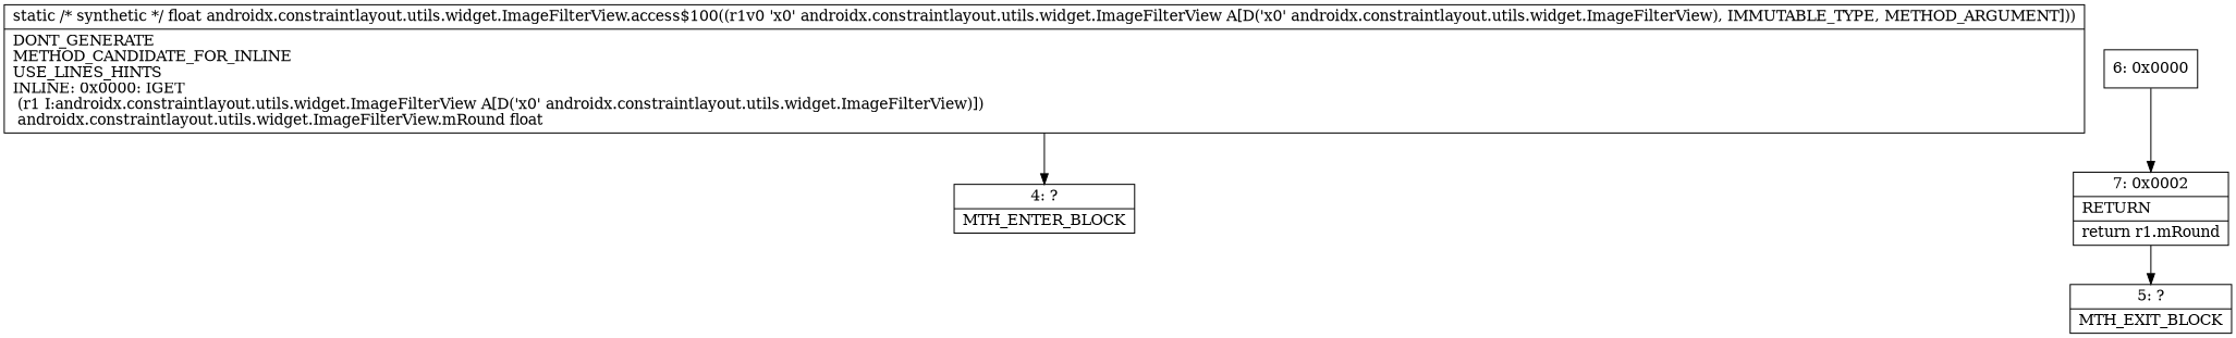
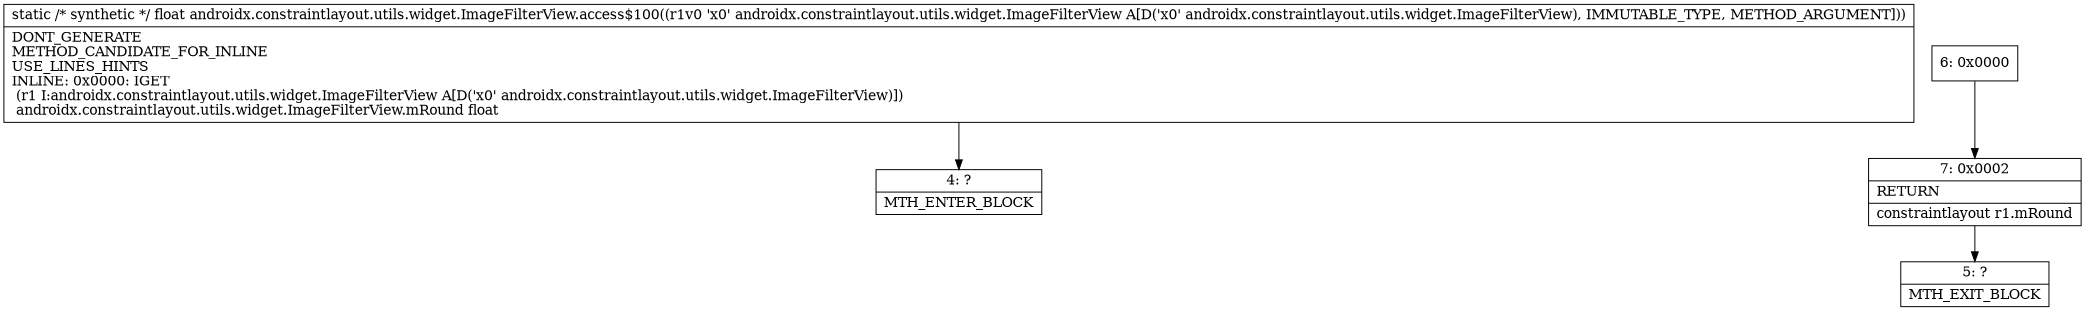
  digraph {
    node [shape=record]
    n1 [label="{4\:\ ?|MTH_ENTER_BLOCK\l}"]
    n2 [label="{6\:\ 0x0000}"]
-   n3 [label="{7\:\ 0x0002|RETURN\l|return r1.mRound\l}"]
+   n3 [label="{7\:\ 0x0002|RETURN\l|constraintlayout r1.mRound\l}"]
    n4 [label="{5\:\ ?|MTH_EXIT_BLOCK\l}"]
    n5 [label="{static \/* synthetic *\/ float androidx.constraintlayout.utils.widget.ImageFilterView.access$100((r1v0 'x0' androidx.constraintlayout.utils.widget.ImageFilterView A[D('x0' androidx.constraintlayout.utils.widget.ImageFilterView), IMMUTABLE_TYPE, METHOD_ARGUMENT]))  | DONT_GENERATE\lMETHOD_CANDIDATE_FOR_INLINE\lUSE_LINES_HINTS\lINLINE: 0x0000: IGET  \l  (r1 I:androidx.constraintlayout.utils.widget.ImageFilterView A[D('x0' androidx.constraintlayout.utils.widget.ImageFilterView)])\l androidx.constraintlayout.utils.widget.ImageFilterView.mRound float\l}"]
    n2 -> n3
    n3 -> n4
    n5 -> n1
  }
